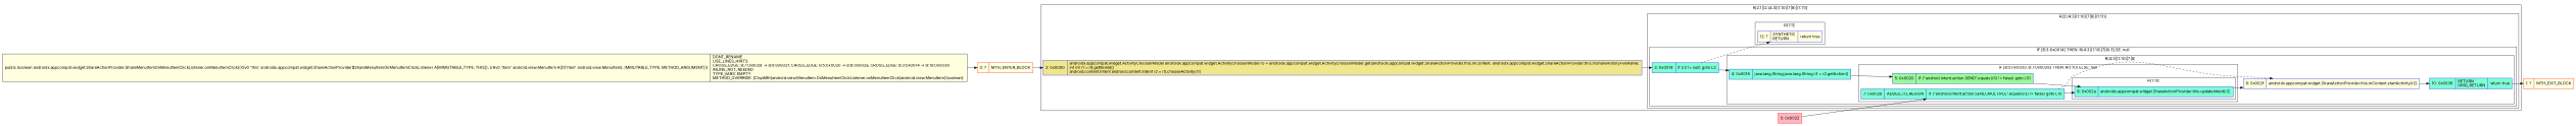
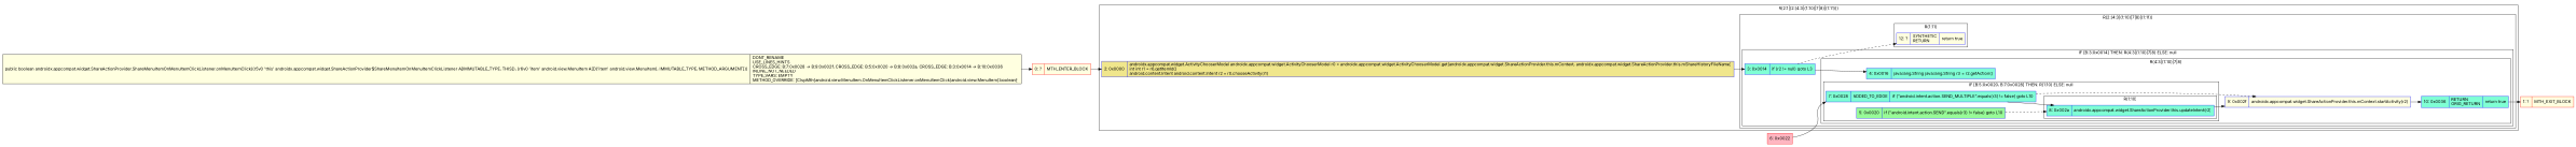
  digraph {
    fontname=Inter
    rankdir=LR
    node [color=blue fillcolor=aquamarine fontname=Inter shape=record style=filled]
    edge [fontname=Inter]
    n1 [label="{8\:\ 0x002a|androidx.appcompat.widget.ShareActionProvider.this.updateIntent(r2)\l}"]
    n2 [fillcolor=palegreen label="{5\:\ 0x0020|if (\"android.intent.action.SEND\".equals(r3) != false) goto L10\l}"]
-   n3 [label="{7\:\ 0x0028|ADDED_TO_REGION\l|if (\"android.intent.action.SEND_MULTIPLE\".equals(r3) != false) goto L10\l}"]
+   n3 [label="{7\:\ 0x0028|ADDED_TO_EDGE\l|if (\"android.intent.action.SEND_MULTIPLE\".equals(r3) != false) goto L10\l}"]
    n4 [label="{4\:\ 0x0016|java.lang.String java.lang.String r3 = r2.getAction()\l}"]
    n5 [fillcolor=lightyellow label="{9\:\ 0x002f|androidx.appcompat.widget.ShareActionProvider.this.mContext.startActivity(r2)\l}"]
    n6 [label="{10\:\ 0x0036|RETURN\lORIG_RETURN\l|return true\l}"]
    n7 [label="{3\:\ 0x0014|if (r2 != null) goto L3\l}"]
    n8 [fillcolor=lightyellow label="{12\:\ ?|SYNTHETIC\lRETURN\l|return true\l}"]
    n9 [fillcolor=khaki label="{2\:\ 0x0000|androidx.appcompat.widget.ActivityChooserModel androidx.appcompat.widget.ActivityChooserModel r0 = androidx.appcompat.widget.ActivityChooserModel.get(androidx.appcompat.widget.ShareActionProvider.this.mContext, androidx.appcompat.widget.ShareActionProvider.this.mShareHistoryFileName)\lint int r1 = r6.getItemId()\landroid.content.Intent android.content.Intent r2 = r0.chooseActivity(r1)\l}"]
    n10 [color=red fillcolor=lightyellow label="{1\:\ ?|MTH_EXIT_BLOCK\l}"]
    n11 [color=red fillcolor=lightpink label="{6\:\ 0x0022}"]
    n12 [color=red fillcolor=lightyellow label="{0\:\ ?|MTH_ENTER_BLOCK\l}"]
    n13 [fillcolor=lightyellow label="{public boolean androidx.appcompat.widget.ShareActionProvider.ShareMenuItemOnMenuItemClickListener.onMenuItemClick((r5v0 'this' androidx.appcompat.widget.ShareActionProvider$ShareMenuItemOnMenuItemClickListener A[IMMUTABLE_TYPE, THIS]), (r6v0 'item' android.view.MenuItem A[D('item' android.view.MenuItem), IMMUTABLE_TYPE, METHOD_ARGUMENT]))  | DONT_RENAME\lUSE_LINES_HINTS\lCROSS_EDGE: B:7:0x0028 \-\> B:9:0x002f, CROSS_EDGE: B:5:0x0020 \-\> B:8:0x002a, CROSS_EDGE: B:3:0x0014 \-\> B:10:0x0036\lINLINE_NOT_NEEDED\lTYPE_VARS: EMPTY\lMETHOD_OVERRIDE: [ClspMth\{android.view.MenuItem.OnMenuItemClickListener.onMenuItemClick(android.view.MenuItem):boolean\}]\l}" color=""]
    subgraph cluster_1 {
      label="R(2:1|(2:(4:3|(1:10)|7|8)|(1:11)))"
      n9
      subgraph cluster_2 {
        label="R(2:(4:3|(1:10)|7|8)|(1:11))"
        subgraph cluster_3 {
          label="IF [B:3:0x0014] THEN: R(4:3|(1:10)|7|8) ELSE: null"
          n7
          subgraph cluster_4 {
            label="R(4:3|(1:10)|7|8)"
            n4
            n5
            n6
            subgraph cluster_5 {
              label="IF [B:5:0x0020, B:7:0x0028] THEN: R(1:10) ELSE: null"
              n2
              n3
              subgraph cluster_6 {
                label="R(1:10)"
                n1
              }
            }
          }
        }
        subgraph cluster_7 {
          label="R(1:11)"
          n8
        }
      }
    }
    n1 -> n5
-   n2 -> n1
+   n2 -> n1 [style=dashed]
    n3 -> n1
    n3 -> n5 [style=dashed]
-   n4 -> n2
    n5 -> n6
    n6 -> n10
    n7 -> n4
    n7 -> n8 [style=dashed]
    n9 -> n7
    n11 -> n3
    n12 -> n9
    n13 -> n12
  }
